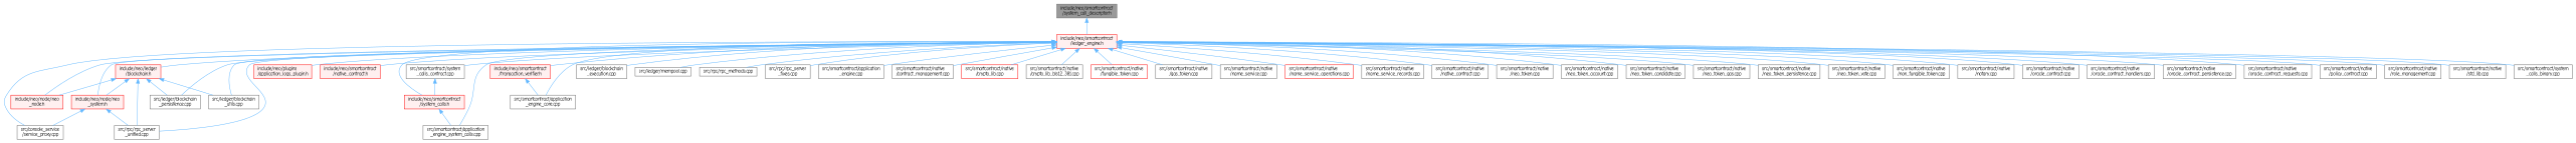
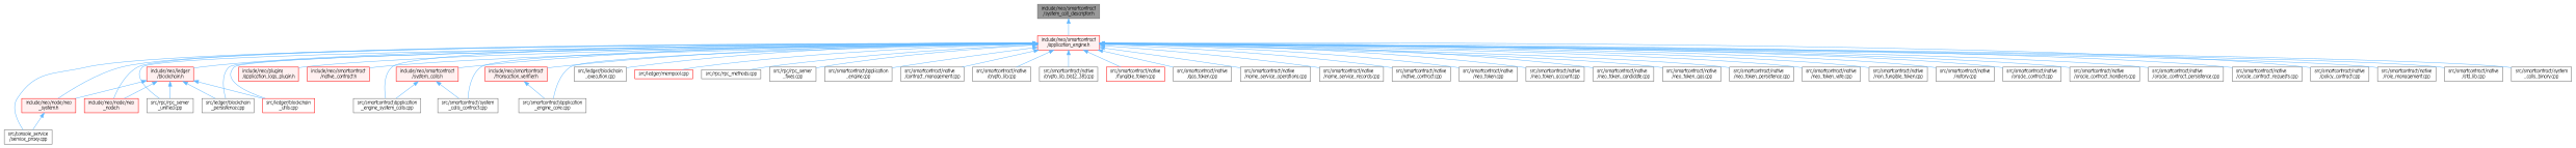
  digraph {
    fontname="Comic Neue"
    node [color=grey40 fillcolor=white fontname="Comic Neue" fontsize=10 shape=box style=filled]
    edge [color=steelblue1 dir=back fontname="Comic Neue" fontsize=10 labelfontname=Helvetica labelfontsize=10 style=solid]
    n1 [color=gray40 fillcolor=grey60 fontcolor=black height=0.2 label="include/neo/smartcontract\l/system_call_descriptor.h" width=0.4]
-   n2 [color=red fillcolor="#FFF0F0" height=0.2 label="include/neo/smartcontract\l/ledger_engine.h" width=0.4]
+   n2 [color=red fillcolor="#FFF0F0" height=0.2 label="include/neo/smartcontract\l/application_engine.h" width=0.4]
    n3 [color=red fillcolor="#FFF0F0" height=0.2 label="include/neo/ledger\l/blockchain.h" width=0.4]
    n4 [color=red fillcolor="#FFF0F0" height=0.2 label="include/neo/node/neo\l_node.h" width=0.4]
    n5 [color=red fillcolor="#FFF0F0" height=0.2 label="include/neo/node/neo\l_system.h" width=0.4]
    n6 [height=0.2 label="src/console_service\l/service_proxy.cpp" width=0.4]
    n7 [height=0.2 label="src/rpc/rpc_server\l_unified.cpp" width=0.4]
    n8 [height=0.2 label="src/ledger/blockchain\l_persistence.cpp" width=0.4]
-   n9 [height=0.2 label="src/ledger/blockchain\l_utils.cpp" width=0.4]
+   n9 [color=red height=0.2 label="src/ledger/blockchain\l_utils.cpp" width=0.4]
    n10 [color=red fillcolor="#FFF0F0" height=0.2 label="include/neo/plugins\l/application_logs_plugin.h" width=0.4]
    n11 [color=red fillcolor="#FFF0F0" height=0.2 label="include/neo/smartcontract\l/native_contract.h" width=0.4]
    n12 [color=red fillcolor="#FFF0F0" height=0.2 label="include/neo/smartcontract\l/system_calls.h" width=0.4]
    n13 [height=0.2 label="src/smartcontract/application\l_engine_system_calls.cpp" width=0.4]
    n14 [height=0.2 label="src/smartcontract/system\l_calls_contract.cpp" width=0.4]
    n15 [color=red fillcolor="#FFF0F0" height=0.2 label="include/neo/smartcontract\l/transaction_verifier.h" width=0.4]
    n16 [height=0.2 label="src/smartcontract/application\l_engine_core.cpp" width=0.4]
    n17 [height=0.2 label="src/ledger/blockchain\l_execution.cpp" width=0.4]
-   n18 [height=0.2 label="src/ledger/mempool.cpp" width=0.4]
+   n18 [color=red height=0.2 label="src/ledger/mempool.cpp" width=0.4]
    n19 [height=0.2 label="src/rpc/rpc_methods.cpp" width=0.4]
    n20 [height=0.2 label="src/rpc/rpc_server\l_fixes.cpp" width=0.4]
    n21 [height=0.2 label="src/smartcontract/application\l_engine.cpp" width=0.4]
    n22 [height=0.2 label="src/smartcontract/native\l/contract_management.cpp" width=0.4]
-   n23 [color=red height=0.2 label="src/smartcontract/native\l/crypto_lib.cpp" width=0.4]
+   n23 [height=0.2 label="src/smartcontract/native\l/crypto_lib.cpp" width=0.4]
    n24 [height=0.2 label="src/smartcontract/native\l/crypto_lib_bls12_381.cpp" width=0.4]
    n25 [color=red height=0.2 label="src/smartcontract/native\l/fungible_token.cpp" width=0.4]
    n26 [height=0.2 label="src/smartcontract/native\l/gas_token.cpp" width=0.4]
-   n27 [height=0.2 label="src/smartcontract/native\l/name_service.cpp" width=0.4]
-   n28 [color=red height=0.2 label="src/smartcontract/native\l/name_service_operations.cpp" width=0.4]
+   n28 [height=0.2 label="src/smartcontract/native\l/name_service_operations.cpp" width=0.4]
    n29 [height=0.2 label="src/smartcontract/native\l/name_service_records.cpp" width=0.4]
    n30 [height=0.2 label="src/smartcontract/native\l/native_contract.cpp" width=0.4]
    n31 [height=0.2 label="src/smartcontract/native\l/neo_token.cpp" width=0.4]
    n32 [height=0.2 label="src/smartcontract/native\l/neo_token_account.cpp" width=0.4]
    n33 [height=0.2 label="src/smartcontract/native\l/neo_token_candidate.cpp" width=0.4]
    n34 [height=0.2 label="src/smartcontract/native\l/neo_token_gas.cpp" width=0.4]
    n35 [height=0.2 label="src/smartcontract/native\l/neo_token_persistence.cpp" width=0.4]
    n36 [height=0.2 label="src/smartcontract/native\l/neo_token_vote.cpp" width=0.4]
    n37 [height=0.2 label="src/smartcontract/native\l/non_fungible_token.cpp" width=0.4]
    n38 [height=0.2 label="src/smartcontract/native\l/notary.cpp" width=0.4]
    n39 [height=0.2 label="src/smartcontract/native\l/oracle_contract.cpp" width=0.4]
    n40 [height=0.2 label="src/smartcontract/native\l/oracle_contract_handlers.cpp" width=0.4]
    n41 [height=0.2 label="src/smartcontract/native\l/oracle_contract_persistence.cpp" width=0.4]
    n42 [height=0.2 label="src/smartcontract/native\l/oracle_contract_requests.cpp" width=0.4]
    n43 [height=0.2 label="src/smartcontract/native\l/policy_contract.cpp" width=0.4]
    n44 [height=0.2 label="src/smartcontract/native\l/role_management.cpp" width=0.4]
    n45 [height=0.2 label="src/smartcontract/native\l/std_lib.cpp" width=0.4]
    n46 [height=0.2 label="src/smartcontract/system\l_calls_binary.cpp" width=0.4]
    n1 -> n2
    n2 -> n3
    n2 -> n4
    n2 -> n5
    n2 -> n6
    n2 -> n7
    n2 -> n8
    n2 -> n9
    n2 -> n10
    n2 -> n11
    n2 -> n12
    n2 -> n13
    n2 -> n14
    n2 -> n15
    n2 -> n16
    n2 -> n17
    n2 -> n18
    n2 -> n19
    n2 -> n20
    n2 -> n21
    n2 -> n22
    n2 -> n23
    n2 -> n24
    n2 -> n25
    n2 -> n26
-   n2 -> n27
    n2 -> n28
    n2 -> n29
    n2 -> n30
    n2 -> n31
    n2 -> n32
    n2 -> n33
    n2 -> n34
    n2 -> n35
    n2 -> n36
    n2 -> n37
    n2 -> n38
    n2 -> n39
    n2 -> n40
    n2 -> n41
    n2 -> n42
    n2 -> n43
    n2 -> n44
    n2 -> n45
    n2 -> n46
    n3 -> n4
    n3 -> n5
    n3 -> n7
    n3 -> n8
    n3 -> n9
    n5 -> n6
-   n5 -> n7
    n12 -> n13
-   n14 -> n12
+   n12 -> n14
    n15 -> n16
  }
